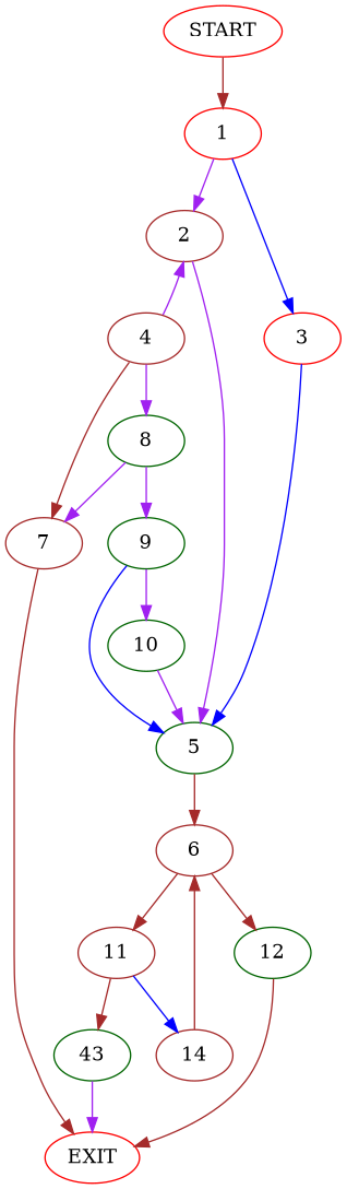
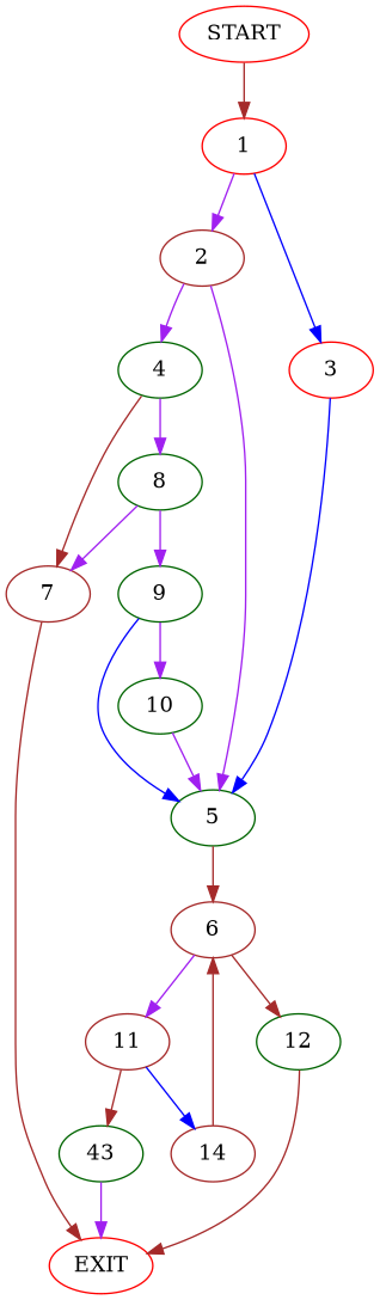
  digraph {
    node [color=darkgreen]
    edge [color=purple]
    n1 [color=red label=START]
    1 [color=red]
    2 [color=brown]
    3 [color=red]
    n5 [color=red label=EXIT]
-   4 [color=brown]
+   4
    5
    7 [color=brown]
    8
    6 [color=brown]
    9
    11 [color=brown]
    12
    n14 [label=43]
    14 [color=brown]
    10
    n1 -> 1 [color=brown]
    1 -> 2
    1 -> 3 [color=blue]
-   4 -> 2
+   2 -> 4
    2 -> 5
    3 -> 5 [color=blue]
    4 -> 7 [color=brown]
    4 -> 8
    5 -> 6 [color=brown]
    7 -> n5 [color=brown]
    8 -> 7
    8 -> 9
-   6 -> 11 [color=brown]
+   6 -> 11
    6 -> 12 [color=brown]
    9 -> 5 [color=blue]
    9 -> 10
    11 -> n14 [color=brown]
    11 -> 14 [color=blue]
    12 -> n5 [color=brown]
    n14 -> n5
    14 -> 6 [color=brown]
    10 -> 5
  }
